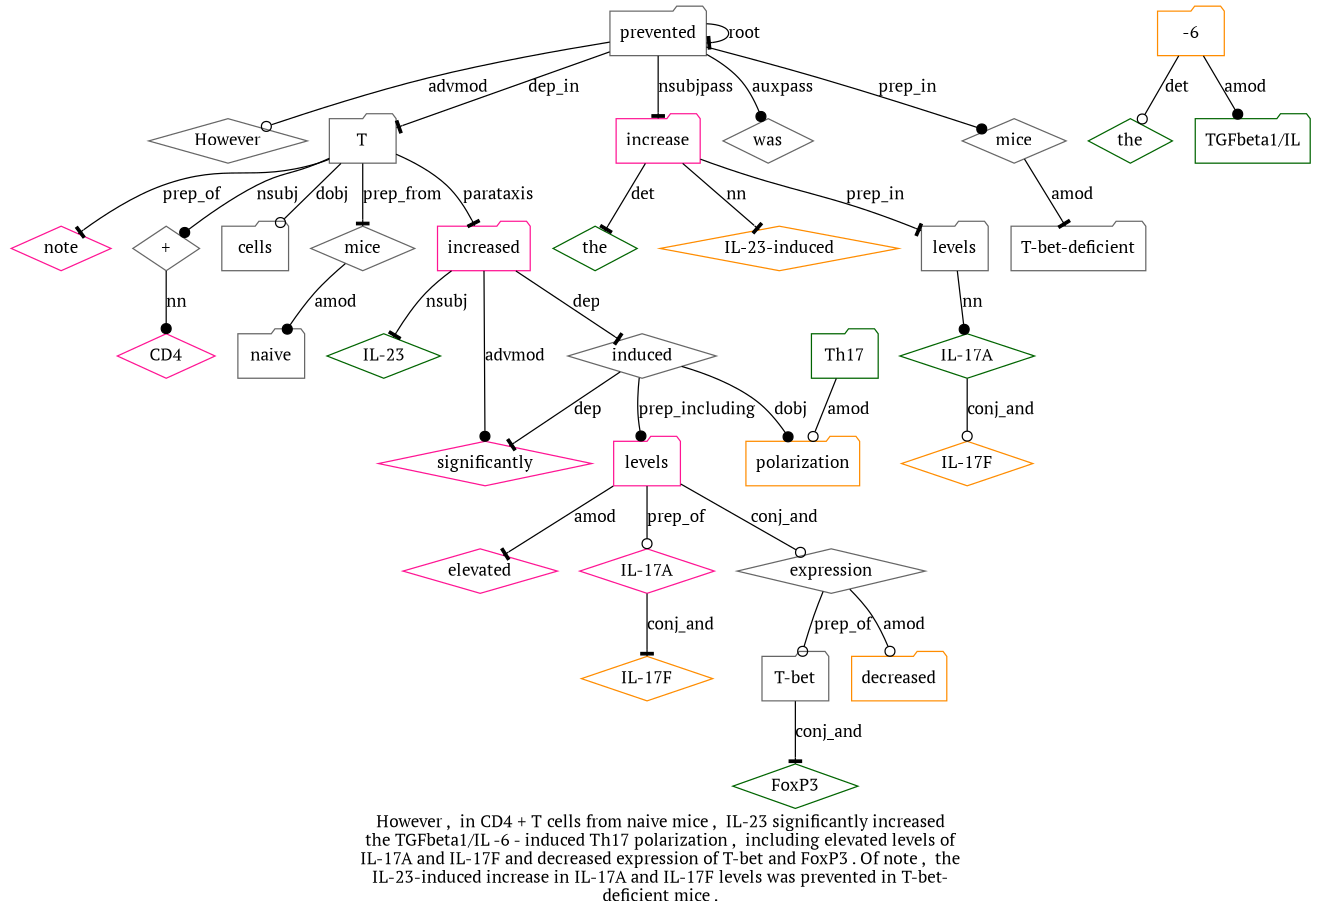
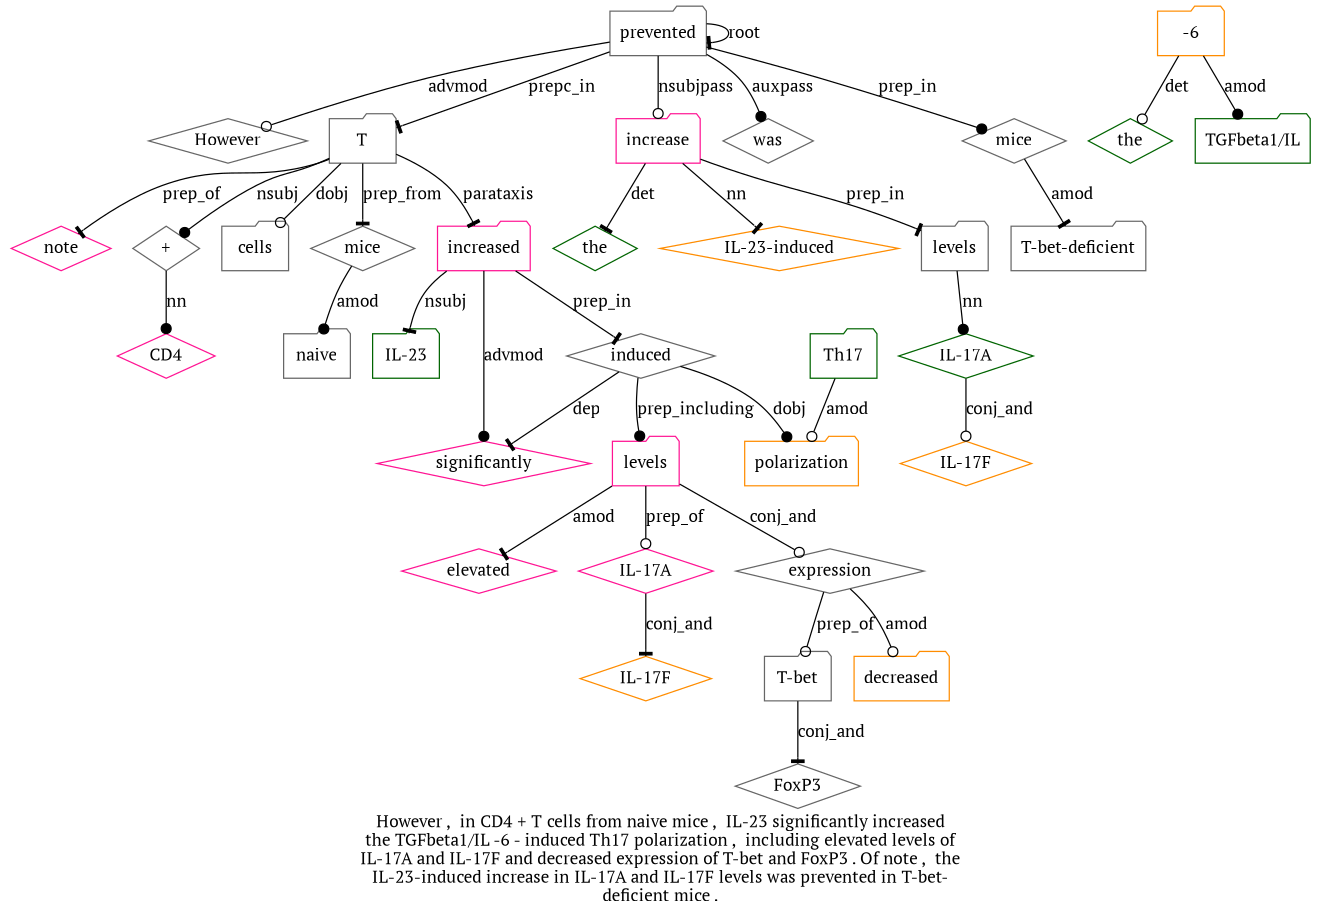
  digraph {
    fontname="PT Serif"
    label="However ,  in CD4 + T cells from naive mice ,  IL-23 significantly increased\nthe TGFbeta1/IL -6 - induced Th17 polarization ,  including elevated levels of\nIL-17A and IL-17F and decreased expression of T-bet and FoxP3 . Of note ,  the\nIL-23-induced increase in IL-17A and IL-17F levels was prevented in T-bet-\ndeficient mice ."
    node [color=gray40 fillcolor=white fontname="PT Serif" shape=diamond style=filled]
    edge [arrowhead=tee fontname="PT Serif"]
    n1 [label=prevented shape=folder]
    n2 [label=However]
    n3 [label=T shape=folder]
    n4 [color=deeppink label=increase shape=folder]
    n5 [label=was]
    n6 [label=mice]
    n7 [label="+"]
    n8 [label=cells shape=folder]
    n9 [label=mice]
    n10 [color=deeppink label=increased shape=folder]
    n11 [color=deeppink label=note]
    n12 [color=darkgreen label=the]
    n13 [color=darkorange label="IL-23-induced"]
    n14 [label=levels shape=folder]
    n15 [label="T-bet-deficient" shape=folder]
    n16 [color=deeppink label=CD4]
    n17 [label=naive shape=folder]
-   n18 [color=darkgreen label="IL-23"]
+   n18 [color=darkgreen label="IL-23" shape=folder]
    n19 [color=deeppink label=significantly]
    n20 [label=induced]
    n21 [color=darkorange label=polarization shape=folder]
    n22 [color=deeppink label=levels shape=folder]
    n23 [color=darkorange label=-6 shape=folder]
    n24 [color=darkgreen label=the]
    n25 [color=darkgreen label="TGFbeta1/IL" shape=folder]
    n26 [color=deeppink label=elevated]
    n27 [color=deeppink label="IL-17A"]
    n28 [label=expression]
    n29 [color=darkgreen label=Th17 shape=folder]
    n30 [color=darkorange label="IL-17F"]
    n31 [color=darkorange label=decreased shape=folder]
    n32 [label="T-bet" shape=folder]
-   n33 [color=darkgreen label=FoxP3]
+   n33 [label=FoxP3]
    n34 [color=darkgreen label="IL-17A"]
    n35 [color=darkorange label="IL-17F"]
    n1 -> n1 [label=root]
    n1 -> n2 [arrowhead=odot label=advmod]
-   n1 -> n3 [label=dep_in]
-   n1 -> n4 [label=nsubjpass]
+   n1 -> n3 [label=prepc_in]
+   n1 -> n4 [arrowhead=odot label=nsubjpass]
    n1 -> n5 [arrowhead=dot label=auxpass]
    n1 -> n6 [arrowhead=dot label=prep_in]
    n3 -> n7 [arrowhead=dot label=nsubj]
    n3 -> n8 [arrowhead=odot label=dobj]
    n3 -> n9 [label=prep_from]
    n3 -> n10 [label=parataxis]
    n3 -> n11 [label=prep_of]
    n4 -> n12 [label=det]
    n4 -> n13 [label=nn]
    n4 -> n14 [label=prep_in]
    n6 -> n15 [label=amod]
    n7 -> n16 [arrowhead=dot label=nn]
    n9 -> n17 [arrowhead=dot label=amod]
    n10 -> n18 [label=nsubj]
    n10 -> n19 [arrowhead=dot label=advmod]
-   n10 -> n20 [label=dep]
+   n10 -> n20 [label=prep_in]
    n14 -> n34 [arrowhead=dot label=nn]
    n20 -> n19 [label=dep]
    n20 -> n21 [arrowhead=dot label=dobj]
    n20 -> n22 [arrowhead=dot label=prep_including]
    n22 -> n26 [label=amod]
    n22 -> n27 [arrowhead=odot label=prep_of]
    n22 -> n28 [arrowhead=odot label=conj_and]
    n23 -> n24 [arrowhead=odot label=det]
    n23 -> n25 [arrowhead=dot label=amod]
    n27 -> n30 [label=conj_and]
    n28 -> n31 [arrowhead=odot label=amod]
    n28 -> n32 [arrowhead=odot label=prep_of]
    n29 -> n21 [arrowhead=odot label=amod]
    n32 -> n33 [label=conj_and]
    n34 -> n35 [arrowhead=odot label=conj_and]
  }
